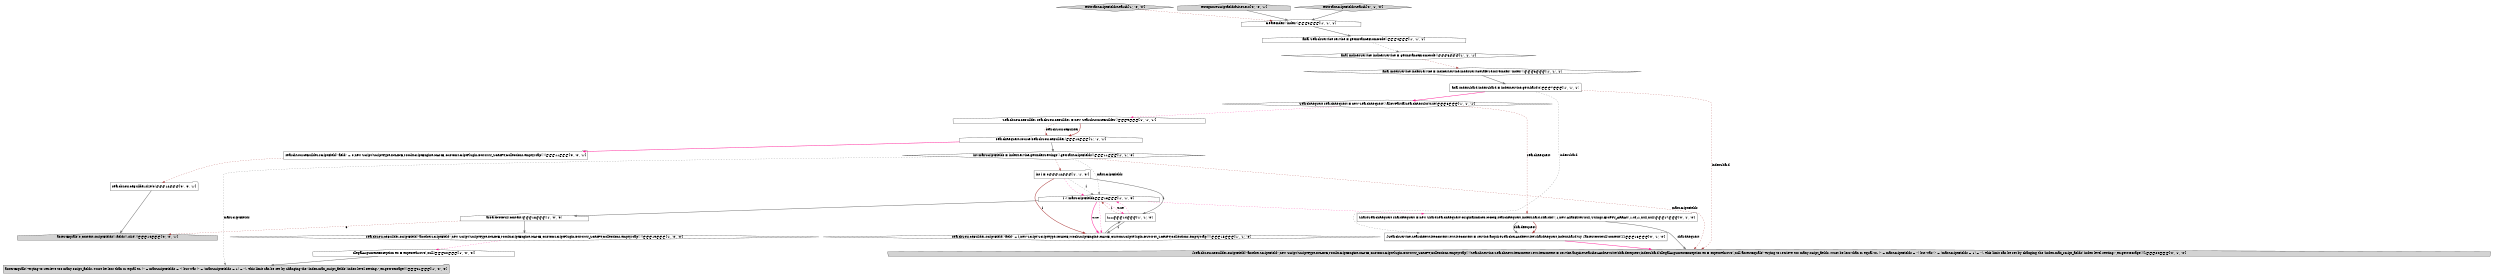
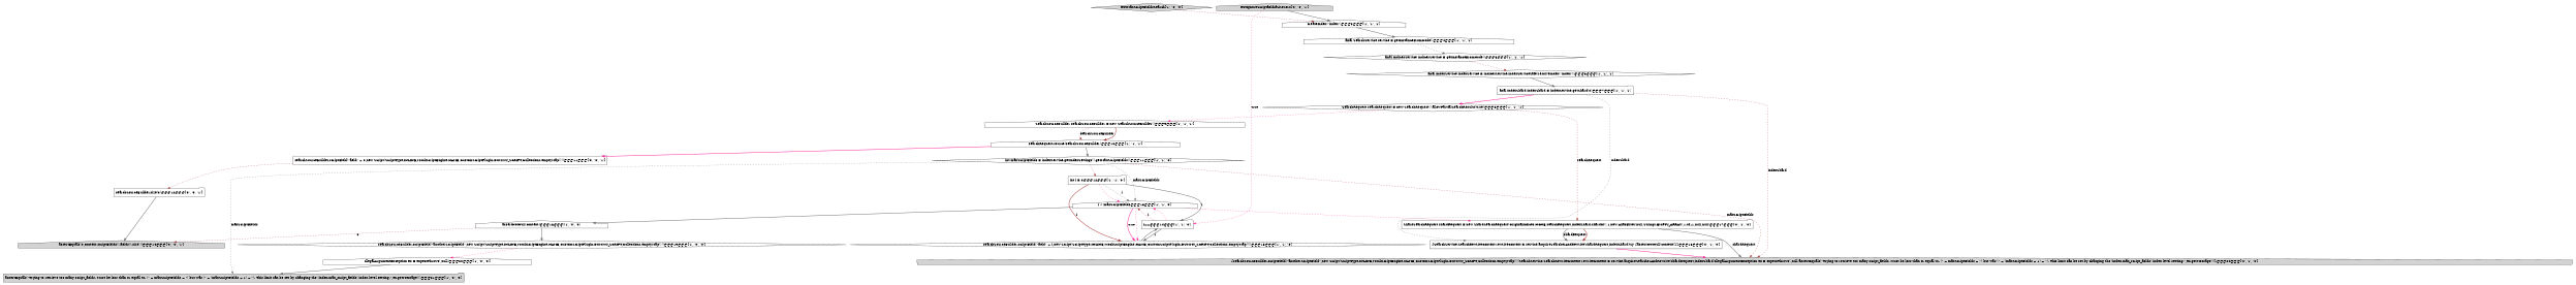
  digraph {
    node [fillcolor=white shape=house style=filled]
    edge [color=gray40 style=dashed]
    n1 [fillcolor=lightgray label="assertEquals(0,context.scriptFields().fields().size())@@@14@@@['0', '0', '1']"]
    n2 [label="final IndexShard indexShard = indexService.getShard(0)@@@7@@@['1', '1', '1']" shape=folder]
    n3 [label="SearchRequest searchRequest = new SearchRequest().allowPartialSearchResults(true)@@@8@@@['1', '1', '1']" shape=diamond]
    n4 [label="{SearchService.SearchRewriteContext rewriteContext = service.acquireSearcherAndRewrite(shardRequest,indexShard)try {assertNotNull(context)}}@@@18@@@['0', '1', '0']" shape=folder]
    n5 [fillcolor=lightgray label="{searchSourceBuilder.scriptField(\"anotherScriptField\",new Script(ScriptType.INLINE,MockScriptEngine.NAME,CustomScriptPlugin.DUMMY_SCRIPT,Collections.emptyMap()))SearchService.SearchRewriteContext rewriteContext = service.acquireSearcherAndRewrite(shardRequest,indexShard)IllegalArgumentException ex = expectThrows(,null)assertEquals(\"Trying to retrieve too many script_fields. Must be less than or equal to: (\" + maxScriptFields + \"( but was (\" + (maxScriptFields + 1) + \"(. This limit can be set by changing the (index.max_script_fields( index level setting.\",ex.getMessage())}@@@24@@@['0', '1', '0']"]
    n6 [label="ShardSearchRequest shardRequest = new ShardSearchRequest(OriginalIndices.NONE,searchRequest,indexShard.shardId(),1,new AliasFilter(null,Strings.EMPTY_ARRAY),1.0f,-1,null,null)@@@17@@@['0', '1', '0']" shape=folder]
    n7 [label="SearchSourceBuilder searchSourceBuilder = new SearchSourceBuilder()@@@9@@@['1', '1', '1']"]
    n8 [fillcolor=lightgray label="testIgnoreScriptfieldIfSizeZero['0', '0', '1']"]
    n9 [label="createIndex(\"index\")@@@3@@@['1', '1', '1']"]
    n10 [label="final SearchService service = getInstanceFromNode()@@@4@@@['1', '1', '1']"]
    n11 [label="i++@@@14@@@['1', '1', '0']" shape=folder]
    n12 [label="searchSourceBuilder.scriptField(\"field\" + i,new Script(ScriptType.INLINE,MockScriptEngine.NAME,CustomScriptPlugin.DUMMY_SCRIPT,Collections.emptyMap()))@@@15@@@['1', '1', '0']" shape=diamond]
    n13 [label="i < maxScriptFields@@@13@@@['1', '1', '0']"]
    n14 [label="assertNotNull(context)@@@18@@@['1', '0', '0']"]
    n15 [label="searchRequest.source(searchSourceBuilder)@@@10@@@['1', '1', '1']"]
    n16 [label="final IndicesService indicesService = getInstanceFromNode()@@@5@@@['1', '1', '1']" shape=diamond]
    n17 [label="final IndexService indexService = indicesService.indexServiceSafe(resolveIndex(\"index\"))@@@6@@@['1', '1', '1']" shape=diamond]
    n18 [label="IllegalArgumentException ex = expectThrows(,null)@@@20@@@['1', '0', '0']"]
    n19 [fillcolor=lightgray label="assertEquals(\"Trying to retrieve too many script_fields. Must be less than or equal to: (\" + maxScriptFields + \"( but was (\" + (maxScriptFields + 1) + \"(. This limit can be set by changing the (index.max_script_fields( index level setting.\",ex.getMessage())@@@21@@@['1', '0', '0']" shape=folder]
    n20 [label="searchSourceBuilder.scriptField(\"field\" + 0,new Script(ScriptType.INLINE,MockScriptEngine.NAME,CustomScriptPlugin.DUMMY_SCRIPT,Collections.emptyMap()))@@@11@@@['0', '0', '1']" shape=folder]
    n21 [label="int maxScriptFields = indexService.getIndexSettings().getMaxScriptFields()@@@11@@@['1', '1', '0']" shape=diamond]
    n22 [label="searchSourceBuilder.size(0)@@@12@@@['0', '0', '1']" shape=folder]
    n23 [label="int i = 0@@@12@@@['1', '1', '0']" shape=folder]
    n24 [label="searchSourceBuilder.scriptField(\"anotherScriptField\",new Script(ScriptType.INLINE,MockScriptEngine.NAME,CustomScriptPlugin.DUMMY_SCRIPT,Collections.emptyMap()))@@@19@@@['1', '0', '0']" shape=diamond]
-   n25 [fillcolor=lightgray label="testMaxScriptFieldsSearch['0', '1', '0']" shape=diamond]
    n26 [fillcolor=lightgray label="testMaxScriptFieldsSearch['1', '0', '0']" shape=diamond]
    n2 -> n3 [color=deeppink style=bold]
    n2 -> n4 [label=indexShard]
    n2 -> n5 [color=brown label=indexShard]
    n3 -> n6 [color=brown label=searchRequest]
    n3 -> n7 [color=deeppink]
    n4 -> n5 [color=deeppink style=bold]
    n6 -> n4 [label=shardRequest style=bold]
    n6 -> n4 [color=brown style=bold]
    n6 -> n5 [label=shardRequest style=bold]
    n7 -> n15 [color=brown label=searchSourceBuilder]
    n7 -> n15 [color=brown style=bold]
    n8 -> n9 [style=bold]
    n9 -> n10 [style=bold]
    n10 -> n16
    n11 -> n12 [label=i style=bold]
    n11 -> n13 [color=deeppink]
    n11 -> n13 [color=brown label=i]
    n12 -> n11 [style=bold]
    n13 -> n6 [color=deeppink]
-   n13 -> n11 [color=deeppink label=true]
+   n8 -> n11 [color=deeppink label=true]
    n13 -> n12 [color=deeppink]
    n13 -> n12 [color=deeppink label=true style=bold]
    n13 -> n14 [style=bold]
    n14 -> n1 [color=brown label=0]
    n14 -> n24 [style=bold]
    n15 -> n20 [color=deeppink style=bold]
    n15 -> n21 [style=bold]
    n16 -> n17 [color=brown]
    n17 -> n2 [style=bold]
    n18 -> n19 [style=bold]
    n20 -> n22 [color=brown]
    n21 -> n5 [color=brown label=maxScriptFields]
    n21 -> n13 [label=maxScriptFields]
    n21 -> n19 [label=maxScriptFields]
    n21 -> n23 [color=brown]
    n22 -> n1 [style=bold]
    n23 -> n11 [label=i style=bold]
    n23 -> n12 [color=brown label=i style=bold]
    n23 -> n13 [label=i]
    n23 -> n13 [color=deeppink]
    n24 -> n18 [color=deeppink]
-   n25 -> n9 [style=bold]
    n26 -> n9 [color=brown]
  }
